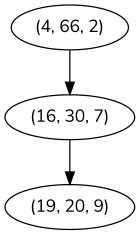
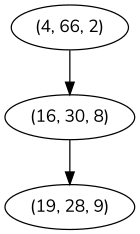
  digraph {
    fontname=Nunito
    node [fontname=Nunito]
    edge [fontname=Nunito]
    n1 [label="(4, 66, 2)"]
-   "(16, 30, 7)"
-   "(19, 28, 9)" [label="(19, 20, 9)"]
+   "(16, 30, 7)" [label="(16, 30, 8)"]
+   "(19, 28, 9)"
    n1 -> "(16, 30, 7)"
    "(16, 30, 7)" -> "(19, 28, 9)"
  }
